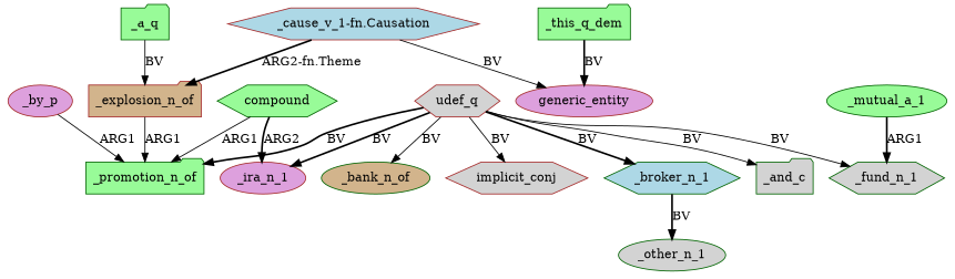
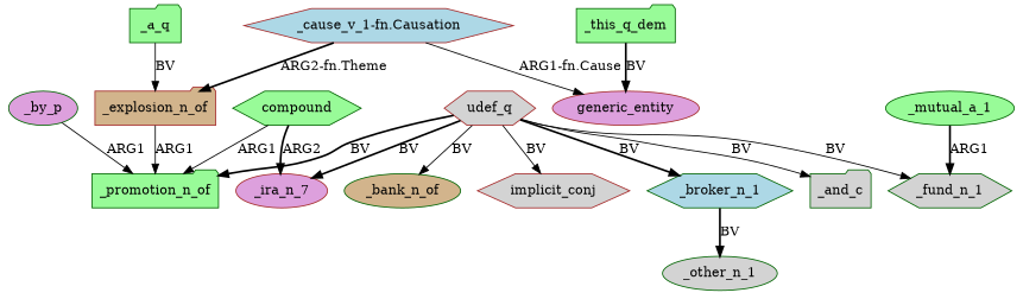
  digraph {
    node [color=darkgreen fillcolor=lightgrey shape=hexagon style=filled]
    edge [style=solid]
    udef_q [color=brown]
    _promotion_n_of [fillcolor=palegreen shape=folder]
    _bank_n_of [fillcolor=tan shape=ellipse]
-   _ira_n_1 [color=brown fillcolor=plum shape=ellipse]
+   _ira_n_1 [color=brown fillcolor=plum shape=ellipse label=_ira_n_7]
    implicit_conj [color=brown]
    _fund_n_1
    _broker_n_1 [fillcolor=lightblue]
    _and_c [shape=folder]
    _other_n_1 [shape=ellipse]
    _a_q [fillcolor=palegreen shape=folder]
    _explosion_n_of [color=brown fillcolor=tan shape=folder]
    "_cause_v_1-fn.Causation" [color=brown fillcolor=lightblue]
    generic_entity [color=brown fillcolor=plum shape=ellipse]
    _this_q_dem [fillcolor=palegreen shape=folder]
    compound [fillcolor=palegreen]
    _mutual_a_1 [fillcolor=palegreen shape=ellipse]
-   _by_p [color=brown fillcolor=plum shape=ellipse]
+   _by_p [fillcolor=plum shape=ellipse]
    udef_q -> _promotion_n_of [label=BV style=bold]
    udef_q -> _bank_n_of [label=BV]
    udef_q -> _ira_n_1 [label=BV style=bold]
    udef_q -> implicit_conj [label=BV]
    udef_q -> _fund_n_1 [label=BV]
    udef_q -> _broker_n_1 [label=BV style=bold]
    udef_q -> _and_c [label=BV]
    _broker_n_1 -> _other_n_1 [label=BV style=bold]
    _a_q -> _explosion_n_of [label=BV]
    _explosion_n_of -> _promotion_n_of [label=ARG1]
    "_cause_v_1-fn.Causation" -> _explosion_n_of [label="ARG2-fn.Theme" style=bold]
-   "_cause_v_1-fn.Causation" -> generic_entity [label=BV]
+   "_cause_v_1-fn.Causation" -> generic_entity [label="ARG1-fn.Cause"]
    _this_q_dem -> generic_entity [label=BV style=bold]
    compound -> _promotion_n_of [label=ARG1]
    compound -> _ira_n_1 [label=ARG2 style=bold]
    _mutual_a_1 -> _fund_n_1 [label=ARG1 style=bold]
    _by_p -> _promotion_n_of [label=ARG1]
  }
